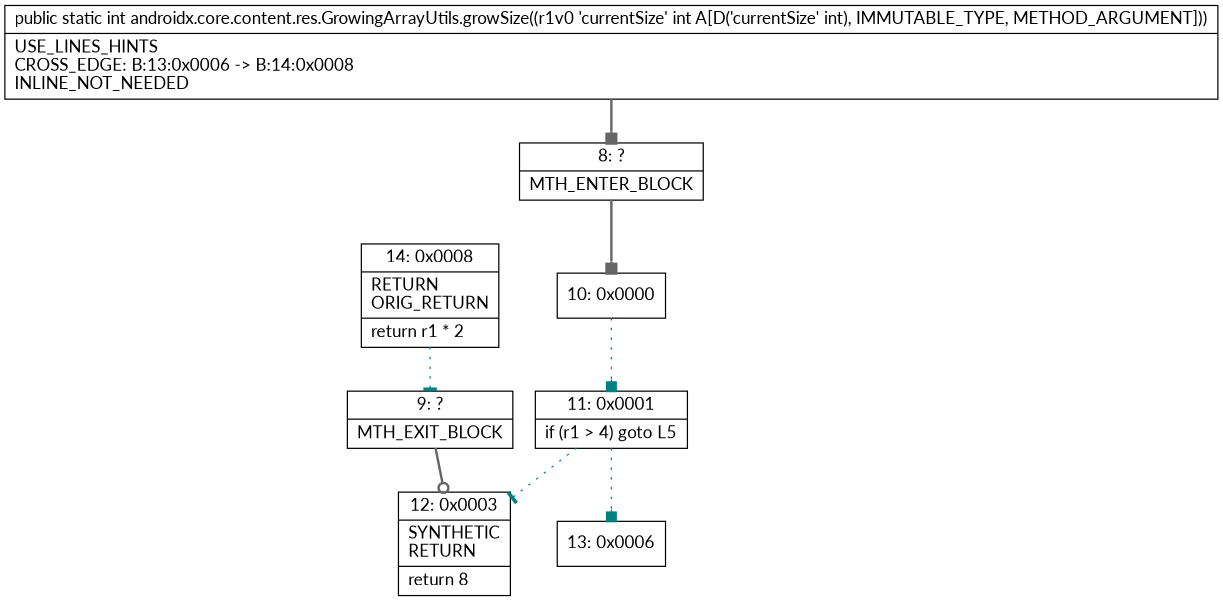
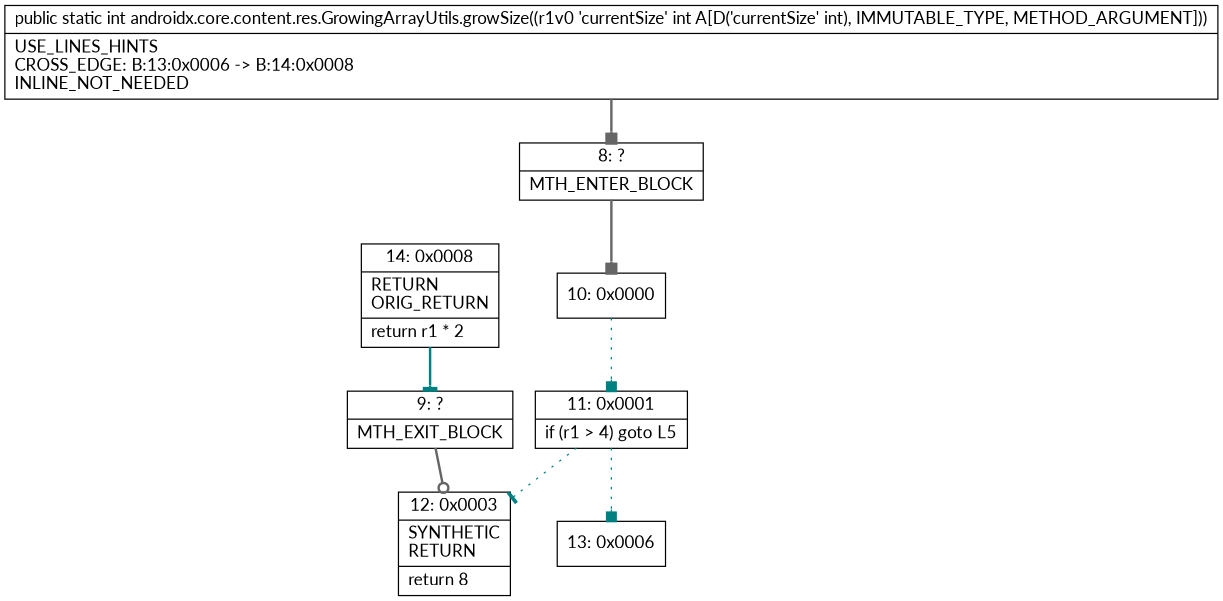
  digraph {
    fontname=Lato
    node [fontname=Lato shape=record]
    edge [arrowhead=box color=teal fontname=Lato style=bold]
    n1 [label="{8\:\ ?|MTH_ENTER_BLOCK\l}"]
    n2 [label="{10\:\ 0x0000}"]
    n3 [label="{11\:\ 0x0001|if (r1 \> 4) goto L5\l}"]
    n4 [label="{12\:\ 0x0003|SYNTHETIC\lRETURN\l|return 8\l}"]
    n5 [label="{13\:\ 0x0006}"]
    n6 [label="{9\:\ ?|MTH_EXIT_BLOCK\l}"]
    n7 [label="{14\:\ 0x0008|RETURN\lORIG_RETURN\l|return r1 * 2\l}"]
    n8 [label="{public static int androidx.core.content.res.GrowingArrayUtils.growSize((r1v0 'currentSize' int A[D('currentSize' int), IMMUTABLE_TYPE, METHOD_ARGUMENT]))  | USE_LINES_HINTS\lCROSS_EDGE: B:13:0x0006 \-\> B:14:0x0008\lINLINE_NOT_NEEDED\l}"]
    n1 -> n2 [color=gray40]
    n2 -> n3 [style=dotted]
    n3 -> n4 [arrowhead=tee style=dotted]
    n3 -> n5 [style=dotted]
    n6 -> n4 [arrowhead=odot color=gray40]
-   n7 -> n6 [arrowhead=tee style=dotted]
+   n7 -> n6 [arrowhead=tee]
    n8 -> n1 [color=gray40]
  }
